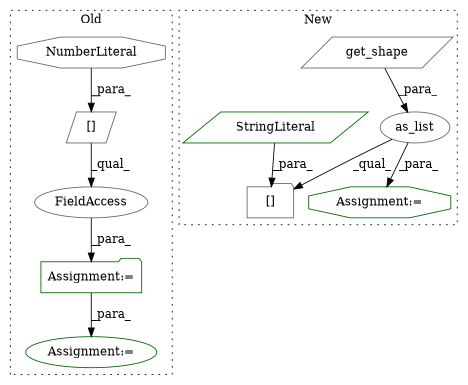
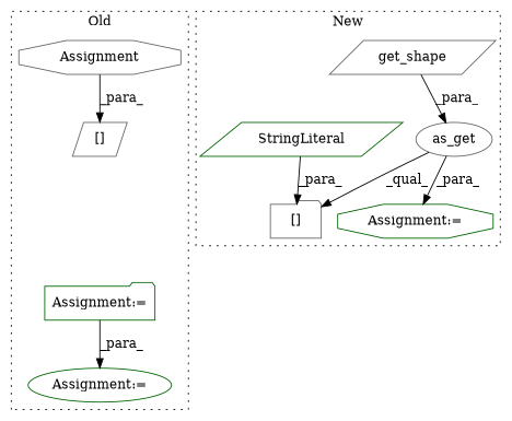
  digraph {
    node [a=7 color=gray40 l=1 shape=parallelogram]
    n1 [a=2 l="25,1" label="[]" s="1684,1710"]
-   n2 [a=34 label=NumberLiteral s=1709 shape=octagon]
-   n3 [a=22 l=33 label=FieldAccess s=1684 shape=ellipse]
+   n2 [a=34 label=Assignment s=1709 shape=octagon]
    n4 [color=darkgreen label="Assignment:=" s=1683 shape=folder]
    n5 [color=darkgreen label="Assignment:=" s=1737 shape=ellipse]
    n6 [a=32 l=11 label=get_shape s=2344]
    n7 [a=2 l="29,1" label="[]" s="2337,2384" shape=folder]
    n8 [a=45 color=darkgreen l=18 label=StringLiteral s=2366]
-   n9 [a=32 l=9 label=as_list s=2356 shape=ellipse]
+   n9 [a=32 l=9 label=as_get s=2356 shape=ellipse]
    n10 [color=darkgreen label="Assignment:=" s=2713 shape=octagon]
    subgraph cluster_1 {
      label=Old
      style=dotted
      n1
      n2
-     n3
      n4
      n5
    }
    subgraph cluster_2 {
      label=New
      style=dotted
      n6
      n7
      n8
      n9
      n10
    }
-   n1 -> n3 [label=_qual_]
    n2 -> n1 [label=_para_]
-   n3 -> n4 [label=_para_]
    n4 -> n5 [label=_para_]
    n6 -> n9 [label=_para_]
    n8 -> n7 [label=_para_]
    n9 -> n7 [label=_qual_]
    n9 -> n10 [label=_para_]
  }
